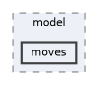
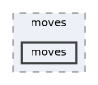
  digraph {
    compound=true
    n1 [color=grey25 fillcolor="#edf0f7" fontname=Helvetica fontsize=10 height=0.2 label=moves shape=box style="filled,bold" width=0.4]
    subgraph cluster_1 {
      bgcolor="#edf0f7"
      fontname=Helvetica
      fontsize=10
-     label=model
+     label=moves
      pencolor=grey50
      style="filled,dashed"
      n1
    }
  }
